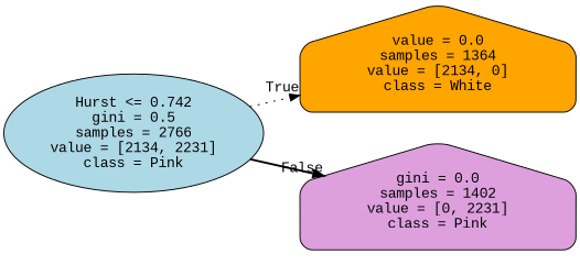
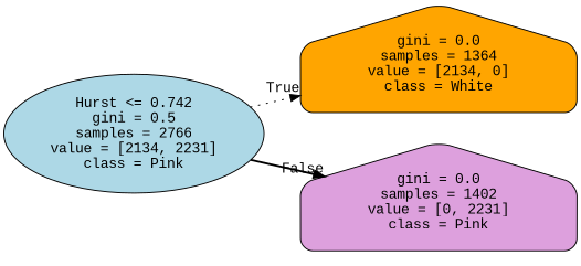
  digraph {
    rankdir=LR
    fontname="Liberation Mono"
    node [color=black fontname="Liberation Mono" shape=house style="filled, rounded"]
    edge [fontname="Liberation Mono" labeldistance=2.5]
    n1 [fillcolor=lightblue label="Hurst <= 0.742\ngini = 0.5\nsamples = 2766\nvalue = [2134, 2231]\nclass = Pink" shape=ellipse]
-   n2 [fillcolor=orange label="value = 0.0\nsamples = 1364\nvalue = [2134, 0]\nclass = White"]
+   n2 [fillcolor=orange label="gini = 0.0\nsamples = 1364\nvalue = [2134, 0]\nclass = White"]
    n3 [fillcolor=plum label="gini = 0.0\nsamples = 1402\nvalue = [0, 2231]\nclass = Pink"]
    n1 -> n2 [headlabel=True labelangle=45 style=dotted]
    n1 -> n3 [headlabel=False labelangle=-45 style=bold]
  }
